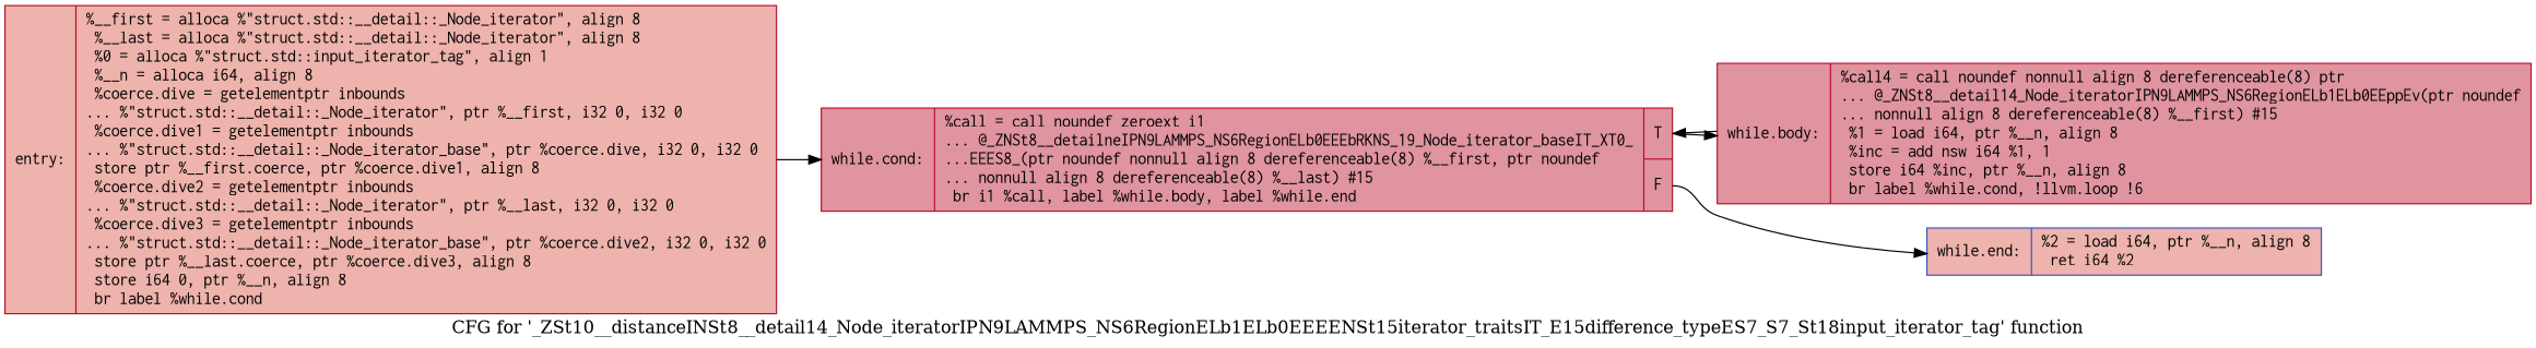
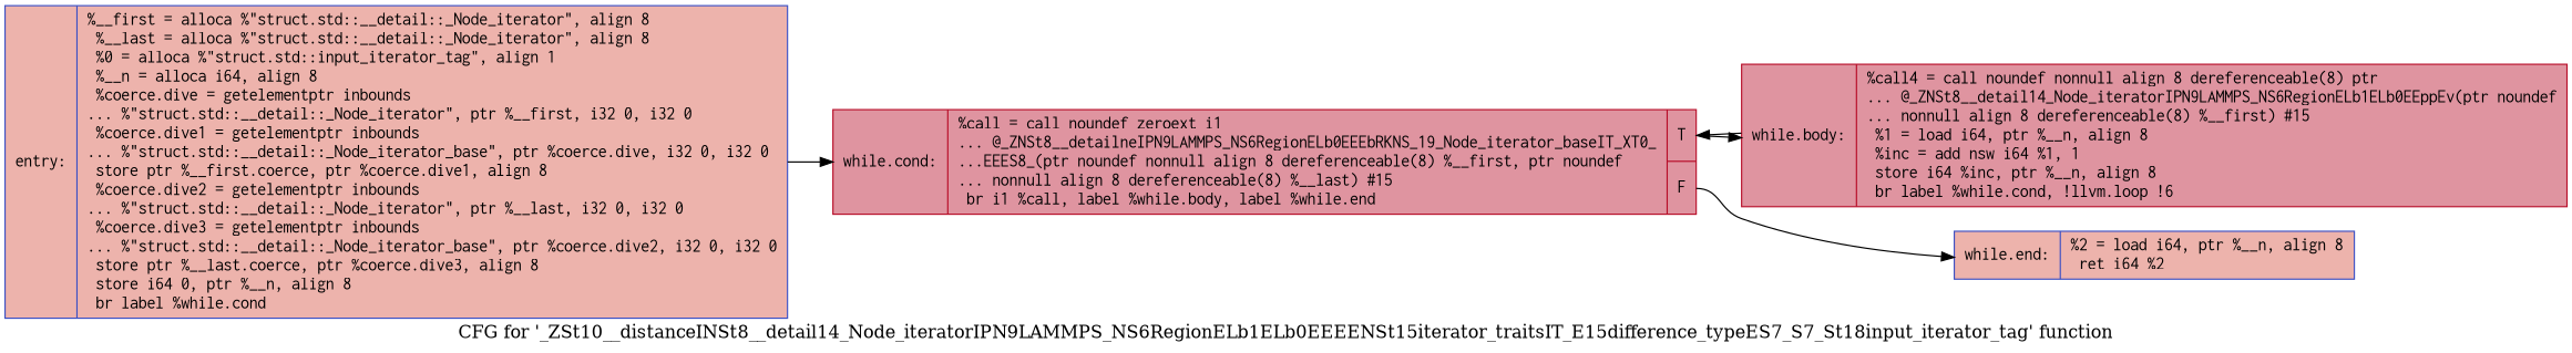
  digraph {
    label="CFG for '_ZSt10__distanceINSt8__detail14_Node_iteratorIPN9LAMMPS_NS6RegionELb1ELb0EEEENSt15iterator_traitsIT_E15difference_typeES7_S7_St18input_iterator_tag' function"
    rankdir=LR
    node [color="#3d50c3ff" fillcolor="#d6524470" fontname=Courier shape=record style=filled]
-   n1 [color="#b70d28ff" label="{entry:\l|  %__first = alloca %\"struct.std::__detail::_Node_iterator\", align 8\l  %__last = alloca %\"struct.std::__detail::_Node_iterator\", align 8\l  %0 = alloca %\"struct.std::input_iterator_tag\", align 1\l  %__n = alloca i64, align 8\l  %coerce.dive = getelementptr inbounds\l... %\"struct.std::__detail::_Node_iterator\", ptr %__first, i32 0, i32 0\l  %coerce.dive1 = getelementptr inbounds\l... %\"struct.std::__detail::_Node_iterator_base\", ptr %coerce.dive, i32 0, i32 0\l  store ptr %__first.coerce, ptr %coerce.dive1, align 8\l  %coerce.dive2 = getelementptr inbounds\l... %\"struct.std::__detail::_Node_iterator\", ptr %__last, i32 0, i32 0\l  %coerce.dive3 = getelementptr inbounds\l... %\"struct.std::__detail::_Node_iterator_base\", ptr %coerce.dive2, i32 0, i32 0\l  store ptr %__last.coerce, ptr %coerce.dive3, align 8\l  store i64 0, ptr %__n, align 8\l  br label %while.cond\l}"]
+   n1 [label="{entry:\l|  %__first = alloca %\"struct.std::__detail::_Node_iterator\", align 8\l  %__last = alloca %\"struct.std::__detail::_Node_iterator\", align 8\l  %0 = alloca %\"struct.std::input_iterator_tag\", align 1\l  %__n = alloca i64, align 8\l  %coerce.dive = getelementptr inbounds\l... %\"struct.std::__detail::_Node_iterator\", ptr %__first, i32 0, i32 0\l  %coerce.dive1 = getelementptr inbounds\l... %\"struct.std::__detail::_Node_iterator_base\", ptr %coerce.dive, i32 0, i32 0\l  store ptr %__first.coerce, ptr %coerce.dive1, align 8\l  %coerce.dive2 = getelementptr inbounds\l... %\"struct.std::__detail::_Node_iterator\", ptr %__last, i32 0, i32 0\l  %coerce.dive3 = getelementptr inbounds\l... %\"struct.std::__detail::_Node_iterator_base\", ptr %coerce.dive2, i32 0, i32 0\l  store ptr %__last.coerce, ptr %coerce.dive3, align 8\l  store i64 0, ptr %__n, align 8\l  br label %while.cond\l}"]
    n2 [color="#b70d28ff" fillcolor="#b70d2870" label="{while.cond:\l|  %call = call noundef zeroext i1\l... @_ZNSt8__detailneIPN9LAMMPS_NS6RegionELb0EEEbRKNS_19_Node_iterator_baseIT_XT0_\l...EEES8_(ptr noundef nonnull align 8 dereferenceable(8) %__first, ptr noundef\l... nonnull align 8 dereferenceable(8) %__last) #15\l  br i1 %call, label %while.body, label %while.end\l|{<s0>T|<s1>F}}"]
    n3 [color="#b70d28ff" fillcolor="#b70d2870" label="{while.body:\l|  %call4 = call noundef nonnull align 8 dereferenceable(8) ptr\l... @_ZNSt8__detail14_Node_iteratorIPN9LAMMPS_NS6RegionELb1ELb0EEppEv(ptr noundef\l... nonnull align 8 dereferenceable(8) %__first) #15\l  %1 = load i64, ptr %__n, align 8\l  %inc = add nsw i64 %1, 1\l  store i64 %inc, ptr %__n, align 8\l  br label %while.cond, !llvm.loop !6\l}"]
    n4 [label="{while.end:\l|  %2 = load i64, ptr %__n, align 8\l  ret i64 %2\l}"]
    n1 -> n2
    n2 -> n3 [tailport=s0]
    n2 -> n4 [tailport=s1]
    n3 -> n2
  }
